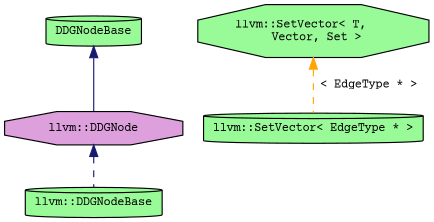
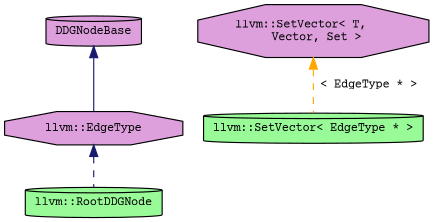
  digraph {
    fontname="Courier Prime"
    node [color=black fillcolor=palegreen fontname="Courier Prime" fontsize=10 shape=cylinder style=filled]
    edge [color=midnightblue dir=back fontname="Courier Prime" fontsize=10 labelfontname=Helvetica labelfontsize=10 style=dashed]
-   n1 [fontcolor=black height=0.2 label="llvm::DDGNodeBase" width=0.4]
-   n2 [fillcolor=plum height=0.2 label="llvm::DDGNode" shape=octagon width=0.4]
-   n3 [height=0.2 label=DDGNodeBase width=0.4]
+   n1 [fontcolor=black height=0.2 label="llvm::RootDDGNode" width=0.4]
+   n2 [fillcolor=plum height=0.2 label="llvm::EdgeType" shape=octagon width=0.4]
+   n3 [fillcolor=plum height=0.2 label=DDGNodeBase width=0.4]
    n4 [height=0.2 label="llvm::SetVector\< EdgeType * \>" width=0.4]
-   n5 [height=0.2 label="llvm::SetVector\< T,\l Vector, Set \>" shape=octagon width=0.4]
+   n5 [fillcolor=plum height=0.2 label="llvm::SetVector\< T,\l Vector, Set \>" shape=octagon width=0.4]
    n2 -> n1
    n3 -> n2 [style=solid]
    n5 -> n4 [color=orange label=" \< EdgeType * \>"]
  }
